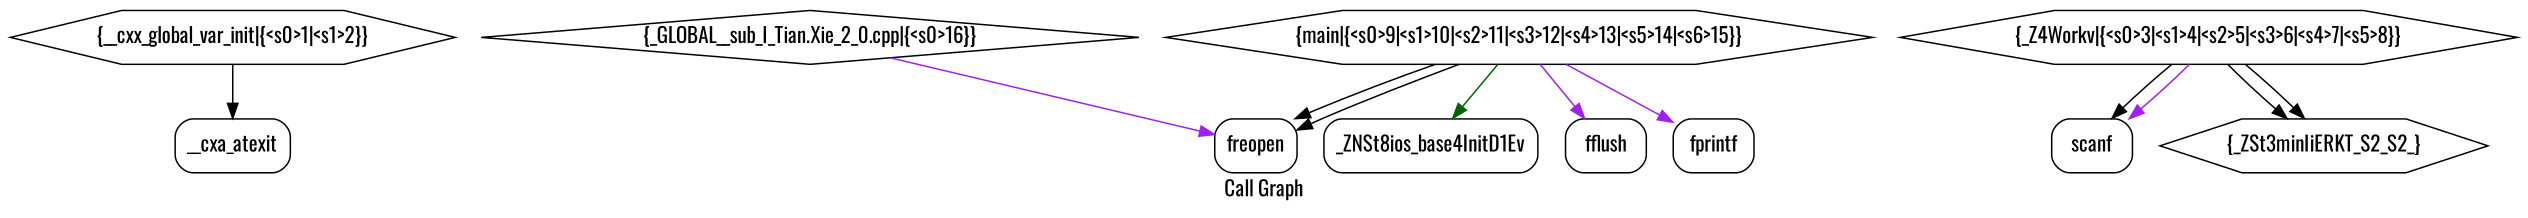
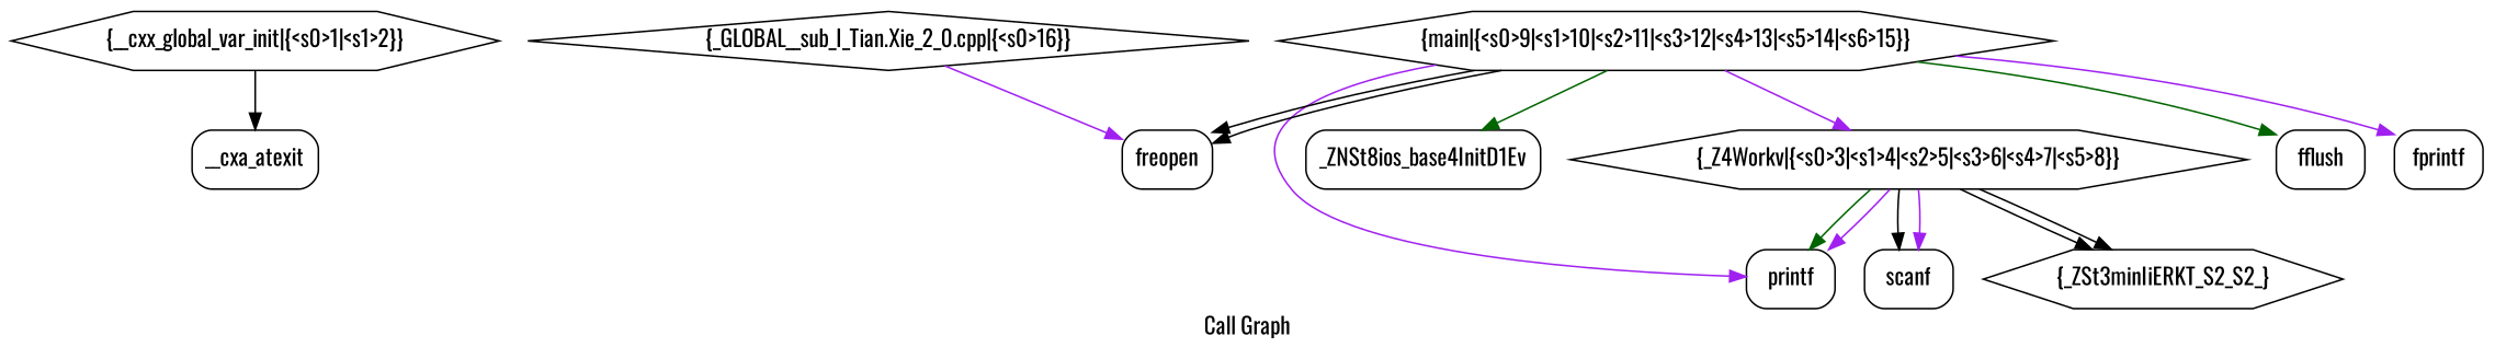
  digraph {
    fontname=Oswald
    label="Call Graph"
    node [fontname=Oswald shape=Mrecord]
    edge [color=black fontname=Oswald tailport=s1]
    n1 [label="{__cxx_global_var_init|{<s0>1|<s1>2}}" shape=hexagon]
    n2 [label="{__cxa_atexit}"]
+   n3 [label="{printf}"]
    n4 [label="{_ZNSt8ios_base4InitD1Ev}"]
    n5 [label="{freopen}"]
    n6 [label="{_Z4Workv|{<s0>3|<s1>4|<s2>5|<s3>6|<s4>7|<s5>8}}" shape=hexagon]
    n7 [label="{scanf}"]
    n8 [label="{_ZSt3minIiERKT_S2_S2_}" shape=hexagon]
    n9 [label="{fflush}"]
    n10 [label="{main|{<s0>9|<s1>10|<s2>11|<s3>12|<s4>13|<s5>14|<s6>15}}" shape=hexagon]
    n11 [label="{fprintf}"]
    n12 [label="{_GLOBAL__sub_I_Tian.Xie_2_0.cpp|{<s0>16}}" shape=diamond]
    n1 -> n2
+   n6 -> n3 [color=darkgreen tailport=s4]
+   n6 -> n3 [color=purple tailport=s5]
    n6 -> n7 [tailport=s0]
    n6 -> n7 [color=purple]
    n6 -> n8 [tailport=s2]
    n6 -> n8 [tailport=s3]
+   n10 -> n3 [color=purple tailport=s3]
    n10 -> n4 [color=darkgreen tailport=s2]
    n10 -> n5 [tailport=s0]
    n10 -> n5
-   n10 -> n9 [color=purple tailport=s6]
+   n10 -> n6 [color=purple tailport=s5]
+   n10 -> n9 [color=darkgreen tailport=s6]
    n10 -> n11 [color=purple tailport=s4]
    n12 -> n5 [color=purple tailport=s0]
  }
